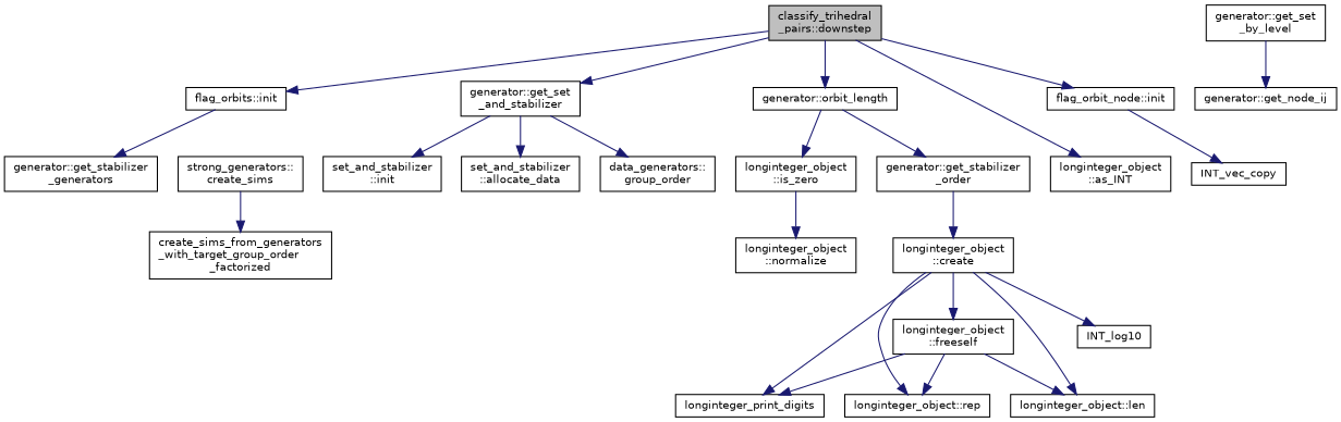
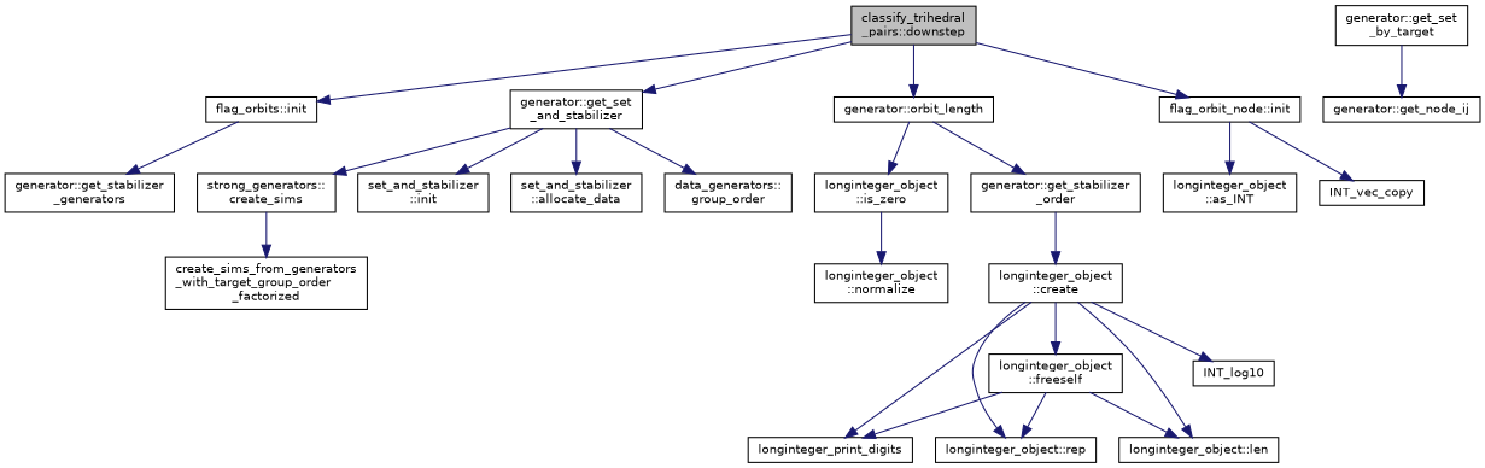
  digraph {
    rankdir=TB
    node [color=black fillcolor=white fontname=Helvetica fontsize=10 shape=record style=filled]
    edge [color=midnightblue fontname=Helvetica fontsize=10 labelfontname=Helvetica labelfontsize=10 style=solid]
    n1 [fillcolor=grey75 fontcolor=black height=0.2 label="classify_trihedral\l_pairs::downstep" width=0.4]
    n2 [height=0.2 label="flag_orbits::init" width=0.4]
    n3 [height=0.2 label="generator::get_set\l_and_stabilizer" width=0.4]
    n4 [height=0.2 label="generator::orbit_length" width=0.4]
    n5 [height=0.2 label="flag_orbit_node::init" width=0.4]
    n6 [height=0.2 label="longinteger_object\l::as_INT" width=0.4]
    n7 [height=0.2 label="generator::get_stabilizer\l_generators" width=0.4]
    n8 [height=0.2 label="set_and_stabilizer\l::init" width=0.4]
    n9 [height=0.2 label="set_and_stabilizer\l::allocate_data" width=0.4]
    n10 [height=0.2 label="data_generators::\lgroup_order" width=0.4]
    n11 [height=0.2 label="strong_generators::\lcreate_sims" width=0.4]
    n12 [height=0.2 label="generator::get_stabilizer\l_order" width=0.4]
    n13 [height=0.2 label="longinteger_object\l::is_zero" width=0.4]
    n14 [height=0.2 label=INT_vec_copy width=0.4]
-   n15 [height=0.2 label="generator::get_set\l_by_level" width=0.4]
+   n15 [height=0.2 label="generator::get_set\l_by_target" width=0.4]
    n16 [height=0.2 label="generator::get_node_ij" width=0.4]
    n17 [height=0.2 label="create_sims_from_generators\l_with_target_group_order\l_factorized" width=0.4]
    n18 [height=0.2 label="longinteger_object\l::create" width=0.4]
    n19 [height=0.2 label="longinteger_object\l::normalize" width=0.4]
    n20 [height=0.2 label="longinteger_object\l::freeself" width=0.4]
    n21 [height=0.2 label=longinteger_print_digits width=0.4]
    n22 [height=0.2 label="longinteger_object::rep" width=0.4]
    n23 [height=0.2 label="longinteger_object::len" width=0.4]
    n24 [height=0.2 label=INT_log10 width=0.4]
    n1 -> n2
    n1 -> n3
    n1 -> n4
    n1 -> n5
-   n1 -> n6
+   n5 -> n6
    n2 -> n7
    n3 -> n8
    n3 -> n9
    n3 -> n10
+   n3 -> n11
    n4 -> n12
    n4 -> n13
    n5 -> n14
    n11 -> n17
    n12 -> n18
    n13 -> n19
    n15 -> n16
    n18 -> n20
    n18 -> n21
    n18 -> n22
    n18 -> n23
    n18 -> n24
    n20 -> n21
    n20 -> n22
    n20 -> n23
  }
